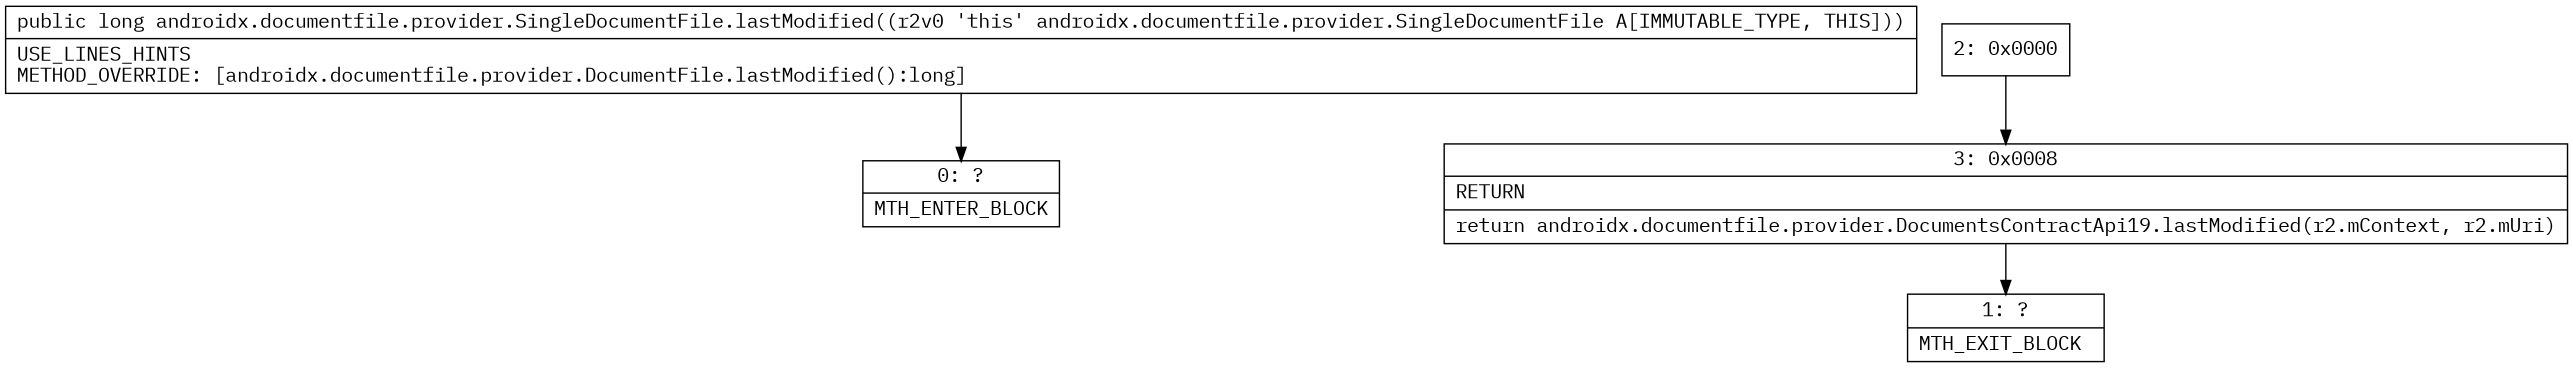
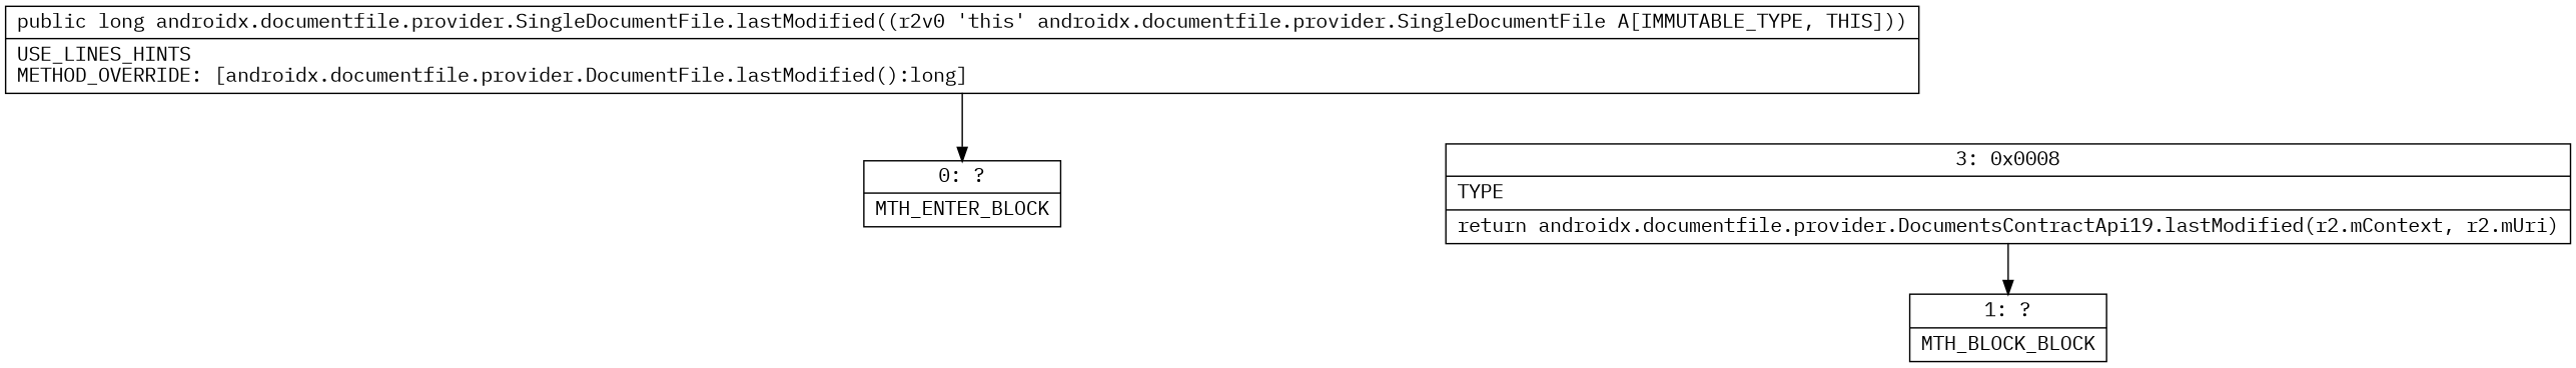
  digraph {
    fontname="IBM Plex Mono"
    node [fontname="IBM Plex Mono" shape=record]
    edge [fontname="IBM Plex Mono"]
    n1 [label="{0\:\ ?|MTH_ENTER_BLOCK\l}"]
-   n2 [label="{2\:\ 0x0000}"]
-   n3 [label="{3\:\ 0x0008|RETURN\l|return androidx.documentfile.provider.DocumentsContractApi19.lastModified(r2.mContext, r2.mUri)\l}"]
-   n4 [label="{1\:\ ?|MTH_EXIT_BLOCK\l}"]
+   n3 [label="{3\:\ 0x0008|TYPE\l|return androidx.documentfile.provider.DocumentsContractApi19.lastModified(r2.mContext, r2.mUri)\l}"]
+   n4 [label="{1\:\ ?|MTH_BLOCK_BLOCK\l}"]
    n5 [label="{public long androidx.documentfile.provider.SingleDocumentFile.lastModified((r2v0 'this' androidx.documentfile.provider.SingleDocumentFile A[IMMUTABLE_TYPE, THIS]))  | USE_LINES_HINTS\lMETHOD_OVERRIDE: [androidx.documentfile.provider.DocumentFile.lastModified():long]\l}"]
-   n2 -> n3
    n3 -> n4
    n5 -> n1
  }
